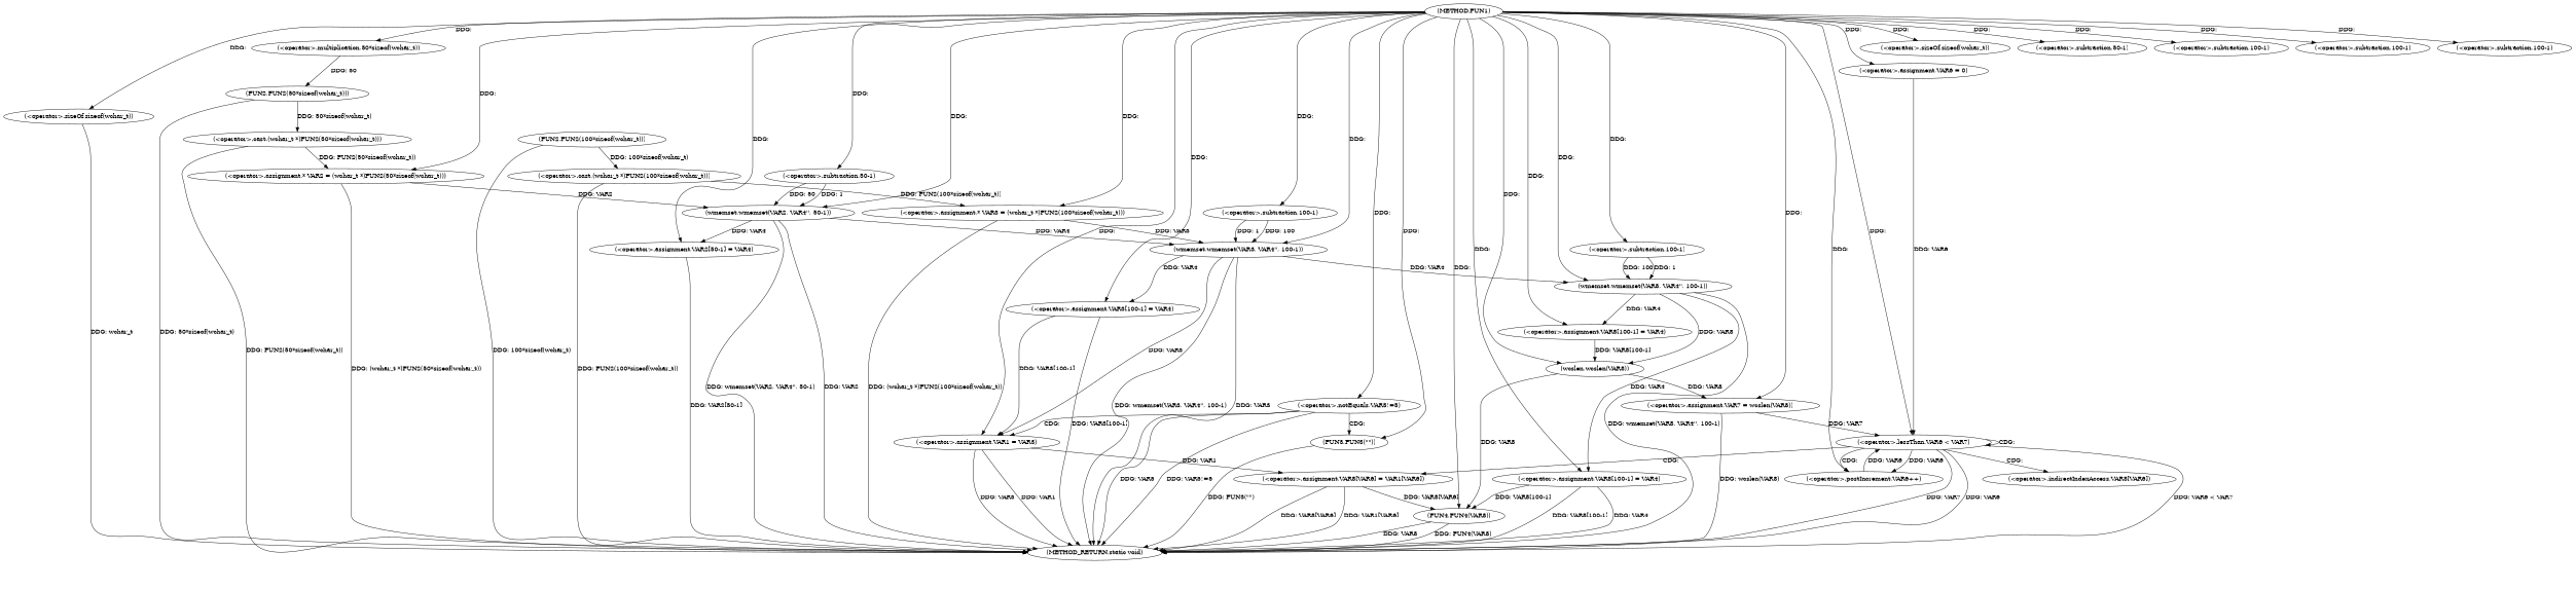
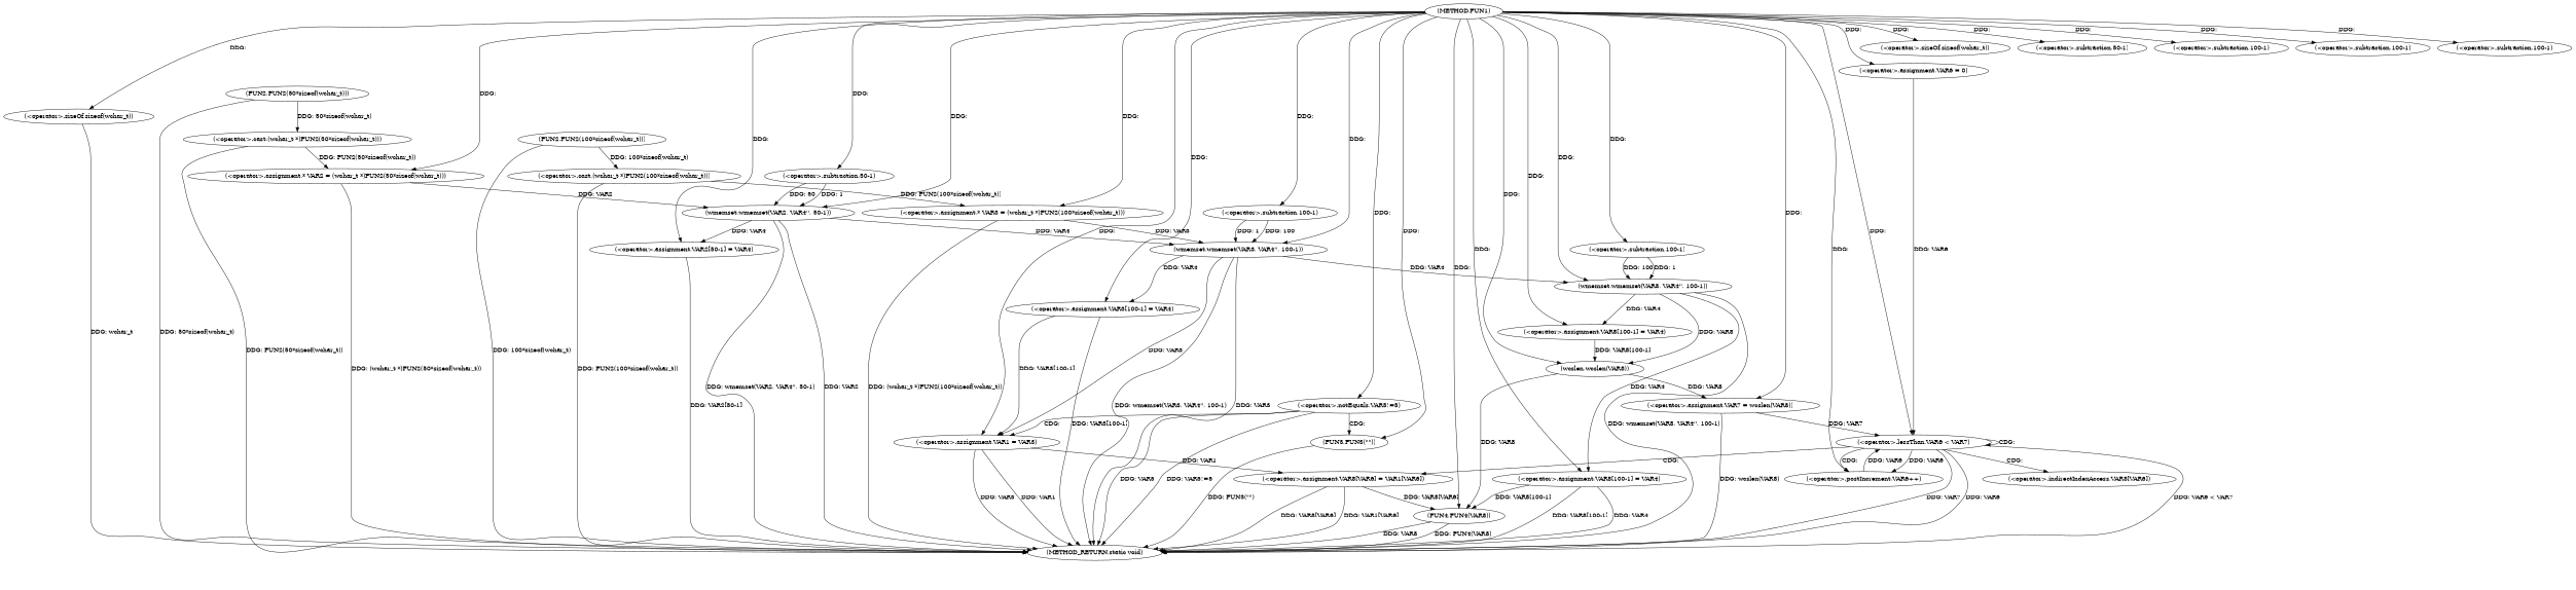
  digraph {
    n1 [label="(METHOD,FUN1)"]
    n2 [label="(<operator>.assignment,* VAR2 = (wchar_t *)FUN2(50*sizeof(wchar_t)))"]
-   n3 [label="(<operator>.multiplication,50*sizeof(wchar_t))"]
    n4 [label="(<operator>.sizeOf,sizeof(wchar_t))"]
    n5 [label="(<operator>.assignment,* VAR3 = (wchar_t *)FUN2(100*sizeof(wchar_t)))"]
    n6 [label="(<operator>.sizeOf,sizeof(wchar_t))"]
    n7 [label="(wmemset,wmemset(VAR2, VAR4'', 50-1))"]
    n8 [label="(<operator>.subtraction,50-1)"]
    n9 [label="(<operator>.assignment,VAR2[50-1] = VAR4)"]
    n10 [label="(<operator>.subtraction,50-1)"]
    n11 [label="(wmemset,wmemset(VAR3, VAR4'', 100-1))"]
    n12 [label="(<operator>.subtraction,100-1)"]
    n13 [label="(<operator>.assignment,VAR3[100-1] = VAR4)"]
    n14 [label="(<operator>.subtraction,100-1)"]
    n15 [label="(<operator>.notEquals,VAR5!=5)"]
    n16 [label="(FUN3,FUN3(\"\"))"]
    n17 [label="(<operator>.assignment,VAR1 = VAR3)"]
    n18 [label="(wmemset,wmemset(VAR8, VAR4'', 100-1))"]
    n19 [label="(<operator>.subtraction,100-1)"]
    n20 [label="(<operator>.assignment,VAR8[100-1] = VAR4)"]
    n21 [label="(<operator>.subtraction,100-1)"]
    n22 [label="(<operator>.assignment,VAR7 = wcslen(VAR8))"]
    n23 [label="(wcslen,wcslen(VAR8))"]
    n24 [label="(<operator>.assignment,VAR6 = 0)"]
    n25 [label="(<operator>.lessThan,VAR6 < VAR7)"]
    n26 [label="(<operator>.postIncrement,VAR6++)"]
    n27 [label="(<operator>.assignment,VAR8[100-1] = VAR4)"]
    n28 [label="(<operator>.subtraction,100-1)"]
    n29 [label="(FUN4,FUN4(VAR8))"]
    n30 [label="(METHOD_RETURN,static void)"]
    n31 [label="(FUN2,FUN2(50*sizeof(wchar_t)))"]
    n32 [label="(<operator>.assignment,VAR8[VAR6] = VAR1[VAR6])"]
    n33 [label="(<operator>.indirectIndexAccess,VAR8[VAR6])"]
    n34 [label="(<operator>.cast,(wchar_t *)FUN2(50*sizeof(wchar_t)))"]
    n35 [label="(<operator>.cast,(wchar_t *)FUN2(100*sizeof(wchar_t)))"]
    n36 [label="(FUN2,FUN2(100*sizeof(wchar_t)))"]
    n1 -> n2 [label="DDG: "]
-   n1 -> n3 [label="DDG: "]
    n1 -> n4 [label="DDG: "]
    n1 -> n5 [label="DDG: "]
    n1 -> n6 [label="DDG: "]
    n1 -> n7 [label="DDG: "]
    n1 -> n8 [label="DDG: "]
    n1 -> n9 [label="DDG: "]
    n1 -> n10 [label="DDG: "]
    n1 -> n11 [label="DDG: "]
    n1 -> n12 [label="DDG: "]
    n1 -> n13 [label="DDG: "]
    n1 -> n14 [label="DDG: "]
    n1 -> n15 [label="DDG: "]
    n1 -> n16 [label="DDG: "]
    n1 -> n17 [label="DDG: "]
    n1 -> n18 [label="DDG: "]
    n1 -> n19 [label="DDG: "]
    n1 -> n20 [label="DDG: "]
    n1 -> n21 [label="DDG: "]
    n1 -> n22 [label="DDG: "]
    n1 -> n23 [label="DDG: "]
    n1 -> n24 [label="DDG: "]
    n1 -> n25 [label="DDG: "]
    n1 -> n26 [label="DDG: "]
    n1 -> n27 [label="DDG: "]
    n1 -> n28 [label="DDG: "]
    n1 -> n29 [label="DDG: "]
    n2 -> n7 [label="DDG: VAR2"]
    n2 -> n30 [label="DDG: (wchar_t *)FUN2(50*sizeof(wchar_t))"]
-   n3 -> n31 [label="DDG: 50"]
    n5 -> n11 [label="DDG: VAR3"]
    n5 -> n30 [label="DDG: (wchar_t *)FUN2(100*sizeof(wchar_t))"]
    n6 -> n30 [label="DDG: wchar_t"]
    n7 -> n9 [label="DDG: VAR4"]
    n7 -> n11 [label="DDG: VAR4"]
    n7 -> n30 [label="DDG: wmemset(VAR2, VAR4'', 50-1)"]
    n7 -> n30 [label="DDG: VAR2"]
    n8 -> n7 [label="DDG: 50"]
    n8 -> n7 [label="DDG: 1"]
    n9 -> n30 [label="DDG: VAR2[50-1]"]
    n11 -> n13 [label="DDG: VAR4"]
    n11 -> n17 [label="DDG: VAR3"]
    n11 -> n18 [label="DDG: VAR4"]
    n11 -> n30 [label="DDG: wmemset(VAR3, VAR4'', 100-1)"]
    n11 -> n30 [label="DDG: VAR3"]
    n12 -> n11 [label="DDG: 100"]
    n12 -> n11 [label="DDG: 1"]
    n13 -> n17 [label="DDG: VAR3[100-1]"]
    n13 -> n30 [label="DDG: VAR3[100-1]"]
    n15 -> n16 [label="CDG: "]
    n15 -> n17 [label="CDG: "]
    n15 -> n30 [label="DDG: VAR5"]
    n15 -> n30 [label="DDG: VAR5!=5"]
    n16 -> n30 [label="DDG: FUN3(\"\")"]
    n17 -> n30 [label="DDG: VAR1"]
    n17 -> n30 [label="DDG: VAR3"]
    n17 -> n32 [label="DDG: VAR1"]
    n18 -> n20 [label="DDG: VAR4"]
    n18 -> n23 [label="DDG: VAR8"]
    n18 -> n27 [label="DDG: VAR4"]
    n18 -> n30 [label="DDG: wmemset(VAR8, VAR4'', 100-1)"]
    n19 -> n18 [label="DDG: 100"]
    n19 -> n18 [label="DDG: 1"]
    n20 -> n23 [label="DDG: VAR8[100-1]"]
    n22 -> n25 [label="DDG: VAR7"]
    n22 -> n30 [label="DDG: wcslen(VAR8)"]
    n23 -> n22 [label="DDG: VAR8"]
    n23 -> n29 [label="DDG: VAR8"]
    n24 -> n25 [label="DDG: VAR6"]
    n25 -> n25 [label="CDG: "]
    n25 -> n26 [label="DDG: VAR6"]
    n25 -> n26 [label="CDG: "]
    n25 -> n30 [label="DDG: VAR7"]
    n25 -> n30 [label="DDG: VAR6 < VAR7"]
    n25 -> n30 [label="DDG: VAR6"]
    n25 -> n32 [label="CDG: "]
    n25 -> n33 [label="CDG: "]
    n26 -> n25 [label="DDG: VAR6"]
    n27 -> n29 [label="DDG: VAR8[100-1]"]
    n27 -> n30 [label="DDG: VAR8[100-1]"]
    n27 -> n30 [label="DDG: VAR4"]
    n29 -> n30 [label="DDG: VAR8"]
    n29 -> n30 [label="DDG: FUN4(VAR8)"]
    n31 -> n30 [label="DDG: 50*sizeof(wchar_t)"]
    n31 -> n34 [label="DDG: 50*sizeof(wchar_t)"]
    n32 -> n29 [label="DDG: VAR8[VAR6]"]
    n32 -> n30 [label="DDG: VAR8[VAR6]"]
    n32 -> n30 [label="DDG: VAR1[VAR6]"]
    n34 -> n2 [label="DDG: FUN2(50*sizeof(wchar_t))"]
    n34 -> n30 [label="DDG: FUN2(50*sizeof(wchar_t))"]
    n35 -> n5 [label="DDG: FUN2(100*sizeof(wchar_t))"]
    n35 -> n30 [label="DDG: FUN2(100*sizeof(wchar_t))"]
    n36 -> n30 [label="DDG: 100*sizeof(wchar_t)"]
    n36 -> n35 [label="DDG: 100*sizeof(wchar_t)"]
  }
